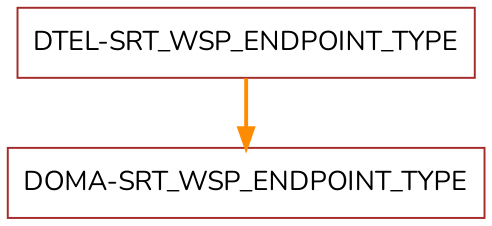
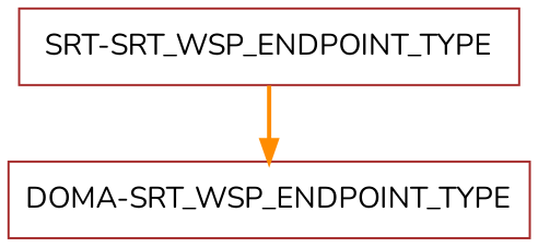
  digraph {
    fontname=Nunito
    node [color=brown shape=box fontname=Nunito]
-   "DTEL-SRT_WSP_ENDPOINT_TYPE"
+   "DTEL-SRT_WSP_ENDPOINT_TYPE" [label="SRT-SRT_WSP_ENDPOINT_TYPE"]
    "DOMA-SRT_WSP_ENDPOINT_TYPE"
    "DTEL-SRT_WSP_ENDPOINT_TYPE" -> "DOMA-SRT_WSP_ENDPOINT_TYPE" [color=darkorange style=bold fontname=Nunito]
  }
